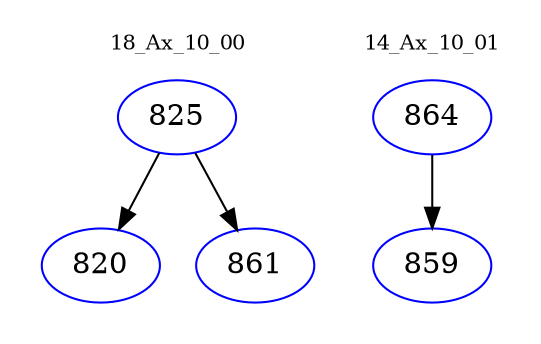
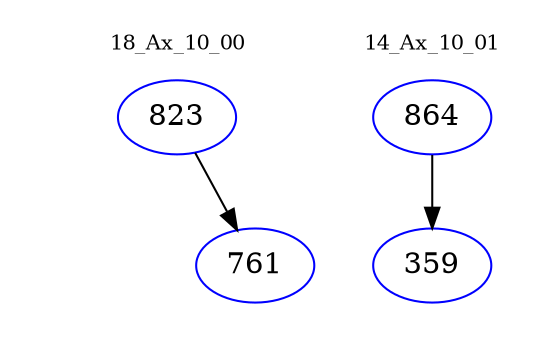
  digraph {
    node [color=blue]
    edge [color=black]
-   n1 [label=825]
-   n2 [label=820]
-   n3 [label=861]
+   n1 [label=823]
+   n3 [label=761]
    n4 [label=864]
-   n5 [label=859]
+   n5 [label=359]
    subgraph cluster_1 {
      color=white
      fontsize=10
      label="18_Ax_10_00"
      n1
-     n2
      n3
    }
    subgraph cluster_2 {
      color=white
      fontsize=10
      label="14_Ax_10_01"
      n4
      n5
    }
-   n1 -> n2
    n1 -> n3
    n4 -> n5
  }
